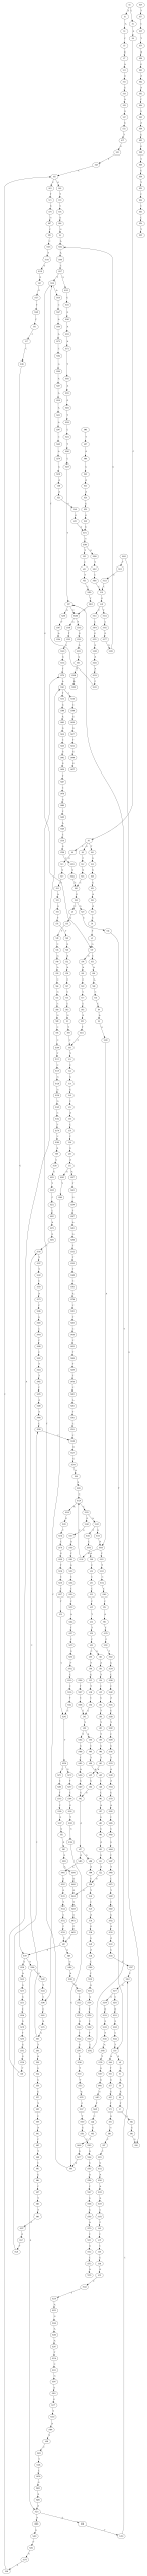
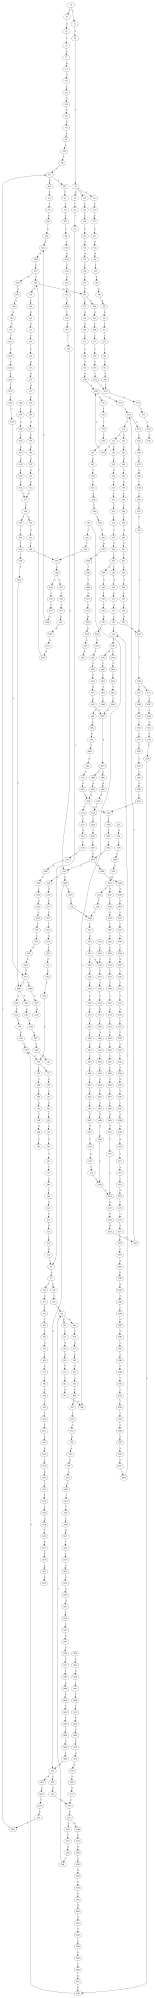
  strict digraph {
    fontname="Liberation Serif"
    node [fontname="Liberation Serif"]
    edge [fontname="Liberation Serif"]
    S0
    S1
    S2
    S3
    S4
    S5
    S6
    S7
    S8
    S9
    S10
    S11
    S12
    S13
    S14
    S15
    S16
    S17
    S18
    S19
    S20
    S21
    S22
    S23
    S24
    S25
    S26
    S27
    S28
    S29
    S30
    S31
    S32
    S33
    S34
    S35
    S36
    S37
    S38
    S39
    S40
    S41
    S42
    S43
    S44
    S45
    S46
    S47
    S48
    S49
    S50
    S51
    S52
    S53
    S54
    S55
    S56
    S57
    S58
    S59
    S60
    S61
    S62
    S63
    S64
    S65
    S66
    S67
    S68
    S69
    S70
    S71
    S72
    S73
    S74
    S75
    S76
    S77
    S78
    S79
    S80
    S81
    S82
    S83
    S84
    S85
    S86
    S87
    S88
    S89
    S90
    S91
    S92
    S93
    S94
    S95
    S96
    S97
    S98
    S99
    S100
    S101
    S102
    S103
    S104
    S105
    S107
    S108
    S109
    S110
    S111
    S112
    S106
    S113
    S114
    S115
    S116
    S117
    S118
    S119
    S120
    S121
    S122
    S123
    S124
    S125
    S126
    S127
    S128
    S129
    S130
    S131
    S132
    S133
    S134
    S135
    S136
    S137
    S138
    S139
    S140
    S141
    S142
    S143
    S144
    S145
    S146
    S147
    S148
    S149
    S150
    S151
    S152
    S153
    S154
    S155
    S156
    S157
    S158
    S159
    S160
    S161
    S162
    S163
    S164
    S165
    S166
    S167
    S168
    S169
    S170
    S171
    S172
    S173
    S174
    S175
    S176
    S177
    S178
    S179
    S180
    S181
    S182
    S183
    S184
    S185
    S186
    S187
    S188
    S189
    S190
    S191
    S192
    S193
    S194
    S195
    S196
    S197
    S198
    S199
    S200
    S201
    S202
    S203
    S204
    S205
    S206
    S207
    S208
    S209
    S210
    S211
    S212
    S213
    S214
    S215
    S216
    S217
    S218
    S219
    S220
    S221
    S222
    S223
    S224
    S225
    S226
    S227
    S228
    S229
    S230
    S231
    S232
    S233
    S234
    S235
    S236
    S237
    S238
    S239
    S240
    S241
    S242
    S243
    S244
    S245
    S246
    S247
    S248
    S249
    S250
    S251
    S252
    S253
    S254
    S255
    S256
    S257
    S258
    S259
    S260
    S261
    S262
    S263
    S264
    S265
    S266
    S267
    S268
    S269
    S270
    S271
    S272
    S273
    S274
    S275
    S276
    S277
    S278
    S279
    S280
    S281
    S282
    S283
    S284
    S285
    S286
    S287
    S288
    S289
    S290
    S291
    S292
    S293
    S294
    S295
    S296
    S297
    S298
    S299
    S300
    S301
    S302
    S303
    S304
    S305
    S306
    S307
    S308
    S309
    S310
    S311
    S312
    S313
    S314
    S315
    S316
    S317
    S318
    S319
    S320
    S321
    S322
    S323
    S324
    S325
    S326
    S327
    S328
    S329
    S330
    S331
    S332
    S333
    S334
    S335
    S336
    S337
    S338
    S339
    S340
    S341
    S342
    S343
    S344
    S345
    S346
    S347
    S348
    S349
    S350
    S351
    S352
    S353
    S354
    S355
    S356
    S357
    S358
    S359
    S360
    S361
    S362
    S363
    S364
    S365
    S366
    S367
    S368
    S369
    S370
    S371
    S372
    S373
    S374
    S375
    S376
    S377
    S378
    S379
    S380
    S381
    S382
    S383
    S384
    S385
    S386
    S387
    S388
    S389
    S390
    S391
    S392
    S393
    S394
    S395
    S396
    S397
    S398
    S399
    S400
    S401
    S402
    S403
    S404
    S405
    S406
    S407
    S408
    S409
    S410
    S411
    S412
    S413
    S414
    S415
    S416
    S417
    S418
    S419
    S420
    S421
    S422
    S423
    S424
    S425
    S426
    S427
    S428
    S429
    S430
    S431
    S432
    S433
    S434
    S435
    S436
    S437
    S438
    S439
    S440
    S441
    S442
    S443
    S444
    S445
    S446
    S447
    S448
    S449
    S450
    S451
    S452
    S453
    S454
    S455
    S456
    S457
    S458
    S459
    S460
    S461
    S462
    S463
    S464
    S465
    S466
    S467
    S469
    S470
    S471
    S472
    S473
    S474
    S475
    S476
    S477
    S478
    S468
    S479
    S480
    S481
    S482
    S483
    S484
    S485
    S486
    S487
    S488
    S489
    S490
    S491
    S492
    S493
    S494
    S495
    S496
    S497
    S498
    S499
    S500
    S501
    S502
    S503
    S504
    S505
    S506
    S507
    S508
    S509
    S510
    S511
    S512
    S513
    S514
    S515
    n517 [label=S816]
    S517
    S518
    S519
    S520
    S521
    S522
    S523
    S524
    S525
    S526
    S527
    S528
    S529
    S530
    S531
    S532
    S533
    S534
    S535
    S536
    S537
    S538
    S539
    S540
    S541
    S542
    S543
    S544
    S545
    S546
    S547
    S548
    S549
    S550
    S551
    S552
    S553
    S554
    S555
    S556
    S557
    S558
    S559
    S560
    S561
    S562
    S563
    S564
    S565
    S566
    S567
    S568
    S569
    S570
    S571
    S572
    S573
    S574
+   S575
    S576
    S577
    S578
    S579
    S580
    S581
    S582
    S583
    S584
    S585
    S586
    S587
    S588
    S589
    S590
    S591
    S592
    S593
    S594
    S595
    S596
    S597
    S598
    S0 -> S1 [label=T]
    S0 -> S2 [label=C]
    S1 -> S3 [label=A]
    S2 -> S4 [label=A]
    S3 -> S5 [label=C]
    S4 -> S6 [label=C]
    S5 -> S7 [label=G]
    S6 -> S8 [label=G]
    S6 -> S9 [label=C]
    S6 -> S10 [label=T]
    S7 -> S11 [label=A]
    S8 -> S12 [label=C]
    S9 -> S13 [label=G]
    S10 -> S14 [label=G]
    S11 -> S15 [label=A]
    S12 -> S16 [label=G]
    S13 -> S17 [label=G]
    S14 -> S18 [label=G]
    S15 -> S19 [label=G]
    S16 -> S20 [label=C]
    S17 -> S21 [label=G]
    S18 -> S22 [label=G]
    S19 -> S23 [label=A]
    S20 -> S24 [label=G]
    S21 -> S25 [label=A]
    S22 -> S26 [label=A]
    S23 -> S27 [label=A]
    S24 -> S28 [label=C]
    S24 -> S29 [label=G]
    S25 -> S30 [label=A]
    S26 -> S31 [label=A]
    S27 -> S32 [label=G]
    S28 -> S33 [label=G]
    S29 -> S34 [label=C]
    S30 -> S35 [label=T]
    S31 -> S36 [label=C]
    S32 -> S37 [label=T]
    S33 -> S38 [label=T]
    S34 -> S39 [label=T]
    S35 -> S40 [label=T]
    S36 -> S41 [label=T]
    S37 -> S42 [label=G]
    S38 -> S43 [label=C]
    S39 -> S44 [label=A]
    S39 -> S45 [label=G]
    S40 -> S46 [label=G]
    S41 -> S47 [label=G]
    S42 -> S48 [label=T]
    S43 -> S49 [label=G]
    S44 -> S50 [label=T]
    S45 -> S51 [label=G]
    S46 -> S52 [label=A]
    S47 -> S53 [label=C]
    S47 -> S54 [label=G]
    S48 -> S55 [label=C]
    S49 -> S56 [label=A]
    S50 -> S57 [label=A]
    S51 -> S58 [label=A]
    S52 -> S59 [label=A]
    S53 -> S60 [label=A]
    S54 -> S61 [label=A]
    S55 -> S62 [label=G]
    S55 -> S63 [label=C]
    S56 -> S64 [label=C]
    S57 -> S65 [label=G]
    S58 -> S66 [label=A]
    S59 -> S67 [label=C]
    S60 -> S68 [label=A]
    S61 -> S69 [label=C]
    S62 -> S70 [label=T]
    S63 -> S71 [label=T]
    S64 -> S72 [label=G]
    S65 -> S73 [label=T]
    S66 -> S74 [label=T]
    S67 -> S75 [label=C]
    S68 -> S76 [label=C]
    S69 -> S77 [label=C]
    S70 -> S78 [label=C]
    S71 -> S79 [label=G]
    S72 -> S80 [label=C]
    S73 -> S81 [label=A]
    S74 -> S82 [label=G]
    S75 -> S83 [label=C]
    S76 -> S84 [label=C]
    S77 -> S85 [label=C]
    S78 -> S86 [label=G]
    S79 -> S87 [label=G]
    S80 -> S88 [label=G]
    S81 -> S89 [label=G]
    S82 -> S90 [label=G]
    S83 -> S91 [label=G]
    S84 -> S92 [label=A]
    S85 -> S93 [label=G]
    S86 -> S94 [label=G]
    S87 -> S95 [label=C]
    S88 -> S96 [label=C]
    S89 -> S97 [label=C]
    S90 -> S98 [label=G]
    S91 -> S99 [label=T]
    S92 -> S100 [label=G]
    S93 -> S101 [label=T]
    S94 -> S102 [label=A]
    S95 -> S103 [label=C]
    S96 -> S104 [label=C]
    S97 -> S105 [label=C]
    S99 -> S107 [label=C]
    S100 -> S108 [label=A]
    S101 -> S107 [label=C]
    S102 -> S109 [label=A]
    S103 -> S110 [label=T]
    S104 -> S111 [label=T]
    S105 -> S112 [label=G]
    S107 -> S114 [label=T]
    S108 -> S115 [label=C]
    S108 -> S116 [label=A]
    S109 -> S117 [label=C]
    S110 -> S118 [label=G]
    S111 -> S119 [label=C]
    S112 -> S120 [label=A]
    S106 -> S98 [label=G]
    S106 -> S113 [label=T]
    S113 -> S121 [label=C]
    S114 -> S122 [label=C]
    S115 -> S123 [label=T]
    S116 -> S124 [label=C]
    S117 -> S125 [label=A]
    S117 -> S126 [label=T]
    S118 -> S127 [label=G]
    S119 -> S128 [label=G]
    S120 -> S129 [label=A]
    S121 -> S130 [label=C]
    S122 -> S131 [label=G]
    S123 -> S132 [label=C]
    S124 -> S133 [label=C]
    S124 -> S134 [label=A]
    S125 -> S135 [label=G]
    S126 -> S47 [label=G]
    S126 -> S136 [label=A]
    S127 -> S137 [label=G]
    S128 -> S138 [label=G]
    S129 -> S139 [label=A]
    S130 -> S140 [label=G]
    S131 -> S141 [label=G]
    S132 -> S142 [label=C]
    S133 -> S143 [label=A]
    S133 -> S144 [label=G]
    S134 -> S145 [label=G]
    S135 -> S146 [label=G]
    S136 -> S147 [label=C]
    S137 -> S148 [label=T]
    S138 -> S149 [label=G]
    S139 -> S150 [label=C]
    S140 -> S151 [label=C]
    S140 -> S152 [label=T]
-   S141 -> S153 [label=C]
    S142 -> S154 [label=C]
    S143 -> S155 [label=G]
    S143 -> S156 [label=C]
    S144 -> S157 [label=G]
    S145 -> S158 [label=C]
    S146 -> S159 [label=A]
    S147 -> S160 [label=A]
    S148 -> S161 [label=C]
    S149 -> S162 [label=C]
    S150 -> S163 [label=C]
    S151 -> S164 [label=C]
    S152 -> S165 [label=C]
    S153 -> S166 [label=A]
    S154 -> S167 [label=A]
    S155 -> S108 [label=A]
    S156 -> S168 [label=C]
    S157 -> S169 [label=A]
    S158 -> S170 [label=C]
    S159 -> S171 [label=A]
    S160 -> S172 [label=A]
    S161 -> S173 [label=C]
    S162 -> S174 [label=T]
    S163 -> S175 [label=C]
    S164 -> S176 [label=G]
    S165 -> S177 [label=G]
    S166 -> S178 [label=C]
    S167 -> S179 [label=T]
    S168 -> S180 [label=A]
    S169 -> S181 [label=C]
    S170 -> S182 [label=G]
    S171 -> S183 [label=T]
    S172 -> S184 [label=C]
    S173 -> S185 [label=C]
    S174 -> S186 [label=C]
    S175 -> S187 [label=C]
    S176 -> S188 [label=G]
    S177 -> S189 [label=G]
    S178 -> S190 [label=C]
    S179 -> S191 [label=C]
    S180 -> S192 [label=C]
    S181 -> S193 [label=G]
    S182 -> S194 [label=T]
    S183 -> S195 [label=A]
    S184 -> S196 [label=G]
    S185 -> S197 [label=G]
    S186 -> S198 [label=A]
    S187 -> S199 [label=G]
    S188 -> S200 [label=A]
    S189 -> S102 [label=A]
    S190 -> S201 [label=G]
    S191 -> S202 [label=T]
    S192 -> S203 [label=C]
    S193 -> S204 [label=C]
    S194 -> S205 [label=C]
    S195 -> S206 [label=G]
    S196 -> S207 [label=A]
    S197 -> S208 [label=A]
    S197 -> S209 [label=G]
    S198 -> S210 [label=C]
    S199 -> S211 [label=A]
    S200 -> S212 [label=A]
    S201 -> S213 [label=A]
    S202 -> S214 [label=G]
    S203 -> S215 [label=C]
    S204 -> S216 [label=C]
    S205 -> S217 [label=C]
    S206 -> S218 [label=T]
    S207 -> S219 [label=A]
    S208 -> S220 [label=G]
    S208 -> S221 [label=A]
    S209 -> S222 [label=A]
    S210 -> S223 [label=G]
    S211 -> S224 [label=C]
    S212 -> S225 [label=C]
    S213 -> S226 [label=G]
    S213 -> S227 [label=A]
    S214 -> S228 [label=C]
    S215 -> S229 [label=C]
    S216 -> S230 [label=C]
    S217 -> S231 [label=T]
    S218 -> S232 [label=C]
    S219 -> S233 [label=A]
    S220 -> S234 [label=T]
    S221 -> S235 [label=A]
    S221 -> S236 [label=G]
    S222 -> S237 [label=G]
    S223 -> S238 [label=T]
    S224 -> S239 [label=T]
    S225 -> S126 [label=T]
    S226 -> S240 [label=T]
    S227 -> S241 [label=T]
    S228 -> S242 [label=C]
    S229 -> S243 [label=T]
    S230 -> S244 [label=A]
    S231 -> S245 [label=C]
    S232 -> S246 [label=T]
    S233 -> S247 [label=A]
    S234 -> S248 [label=C]
    S235 -> S249 [label=G]
    S236 -> S250 [label=T]
    S237 -> S251 [label=G]
    S238 -> S252 [label=C]
    S239 -> S253 [label=A]
    S240 -> S248 [label=C]
    S241 -> S254 [label=G]
    S242 -> S255 [label=A]
    S243 -> S256 [label=T]
    S244 -> S257 [label=T]
    S245 -> S258 [label=T]
    S246 -> S259 [label=C]
    S247 -> S260 [label=C]
    S248 -> S261 [label=C]
    S249 -> S262 [label=T]
    S250 -> S263 [label=C]
    S251 -> S264 [label=C]
    S252 -> S265 [label=C]
    S253 -> S266 [label=G]
    S254 -> S267 [label=T]
    S255 -> S268 [label=G]
    S256 -> S269 [label=C]
    S257 -> S270 [label=C]
    S258 -> S271 [label=T]
    S258 -> S272 [label=G]
    S259 -> S273 [label=T]
    S260 -> S274 [label=A]
    S261 -> S275 [label=A]
    S262 -> S276 [label=G]
    S263 -> S277 [label=G]
    S264 -> S278 [label=G]
-   S265 -> S279 [label=A]
    S266 -> S280 [label=A]
    S267 -> S281 [label=A]
    S268 -> S282 [label=T]
    S269 -> S283 [label=C]
    S269 -> S284 [label=G]
    S270 -> S285 [label=G]
    S271 -> S286 [label=C]
    S272 -> S287 [label=T]
    S273 -> S288 [label=C]
    S273 -> S289 [label=G]
    S274 -> S290 [label=G]
    S275 -> S291 [label=G]
    S276 -> S292 [label=T]
    S277 -> S293 [label=C]
    S277 -> S294 [label=A]
    S278 -> S295 [label=T]
    S279 -> S296 [label=G]
    S280 -> S297 [label=A]
    S281 -> S298 [label=G]
    S282 -> S299 [label=C]
    S283 -> S300 [label=T]
    S284 -> S301 [label=A]
    S285 -> S302 [label=T]
    S286 -> S303 [label=T]
    S287 -> S304 [label=C]
    S288 -> S305 [label=T]
    S288 -> S306 [label=G]
    S289 -> S307 [label=T]
    S290 -> S308 [label=A]
    S291 -> S309 [label=T]
    S291 -> S310 [label=C]
    S292 -> S55 [label=C]
    S293 -> S311 [label=G]
    S294 -> S312 [label=G]
    S295 -> S313 [label=G]
    S296 -> S310 [label=C]
    S297 -> S314 [label=T]
    S298 -> S315 [label=T]
    S299 -> S316 [label=G]
    S300 -> S317 [label=G]
    S301 -> S318 [label=T]
    S302 -> S319 [label=C]
    S303 -> S320 [label=C]
    S304 -> S321 [label=G]
    S305 -> S322 [label=G]
    S306 -> S323 [label=T]
    S307 -> S324 [label=A]
    S308 -> S325 [label=A]
    S309 -> S326 [label=A]
    S310 -> S327 [label=T]
    S311 -> S328 [label=G]
    S312 -> S329 [label=G]
    S313 -> S330 [label=G]
    S314 -> S331 [label=C]
    S315 -> S332 [label=T]
    S316 -> S333 [label=T]
    S317 -> S334 [label=T]
    S318 -> S335 [label=C]
    S319 -> S336 [label=C]
    S320 -> S337 [label=G]
    S321 -> S338 [label=T]
    S322 -> S339 [label=A]
    S323 -> S340 [label=G]
    S325 -> S341 [label=G]
    S326 -> S342 [label=G]
    S327 -> S343 [label=T]
    S328 -> S344 [label=C]
    S329 -> S345 [label=T]
    S330 -> S346 [label=T]
    S331 -> S347 [label=G]
    S332 -> S348 [label=T]
    S333 -> S349 [label=A]
    S334 -> S350 [label=C]
    S335 -> S351 [label=G]
    S336 -> S352 [label=T]
    S337 -> S353 [label=G]
    S338 -> S354 [label=G]
    S339 -> S355 [label=G]
    S340 -> S356 [label=G]
    S341 -> S357 [label=G]
    S342 -> S358 [label=G]
    S343 -> S359 [label=C]
    S344 -> S39 [label=T]
    S345 -> S360 [label=A]
    S346 -> S361 [label=A]
    S347 -> S362 [label=G]
    S348 -> S363 [label=C]
    S349 -> S364 [label=A]
    S350 -> S365 [label=C]
    S351 -> S366 [label=T]
    S352 -> S245 [label=C]
    S353 -> S367 [label=A]
    S354 -> S368 [label=G]
    S355 -> S369 [label=T]
    S356 -> S370 [label=T]
    S357 -> S371 [label=G]
    S358 -> S372 [label=G]
    S359 -> S373 [label=A]
    S360 -> S374 [label=T]
    S361 -> S375 [label=T]
    S361 -> S376 [label=C]
    S362 -> S377 [label=G]
    S363 -> S378 [label=A]
    S364 -> S379 [label=G]
    S365 -> S380 [label=T]
    S366 -> S381 [label=T]
    S367 -> S382 [label=G]
    S368 -> S370 [label=T]
    S369 -> S383 [label=A]
    S370 -> S361 [label=A]
    S371 -> S384 [label=G]
    S372 -> S385 [label=T]
    S373 -> S386 [label=C]
    S374 -> S387 [label=A]
    S375 -> S388 [label=G]
    S376 -> S389 [label=C]
    S377 -> S390 [label=T]
    S378 -> S391 [label=C]
    S379 -> S392 [label=A]
    S380 -> S393 [label=A]
    S380 -> S394 [label=T]
    S381 -> S395 [label=T]
    S382 -> S396 [label=A]
    S384 -> S397 [label=T]
    S384 -> S398 [label=G]
    S385 -> S399 [label=C]
    S386 -> S400 [label=G]
    S387 -> S401 [label=A]
    S388 -> S402 [label=A]
    S389 -> S403 [label=G]
    S390 -> S404 [label=A]
    S391 -> S405 [label=T]
-   S392 -> S406 [label=C]
    S393 -> S407 [label=C]
    S394 -> S408 [label=G]
    S395 -> S409 [label=G]
    S396 -> S410 [label=G]
    S397 -> S411 [label=C]
    S398 -> S412 [label=T]
    S399 -> S413 [label=A]
    S400 -> S414 [label=C]
    S401 -> S415 [label=G]
    S402 -> S416 [label=G]
    S403 -> S417 [label=G]
    S404 -> S418 [label=T]
    S405 -> S419 [label=C]
    S406 -> S420 [label=G]
    S407 -> S421 [label=T]
    S408 -> S422 [label=T]
    S409 -> S423 [label=T]
    S410 -> S424 [label=G]
    S411 -> S425 [label=T]
    S412 -> S426 [label=C]
    S413 -> S427 [label=C]
    S414 -> S428 [label=C]
    S415 -> S429 [label=T]
    S416 -> S430 [label=C]
    S417 -> S431 [label=T]
    S418 -> S432 [label=C]
    S419 -> S433 [label=C]
    S420 -> S434 [label=G]
    S421 -> S435 [label=A]
    S422 -> S436 [label=A]
    S423 -> S437 [label=A]
    S424 -> S438 [label=T]
    S425 -> S439 [label=C]
    S426 -> S130 [label=C]
    S427 -> S440 [label=T]
    S428 -> S441 [label=C]
    S429 -> S442 [label=C]
    S430 -> S443 [label=G]
    S431 -> S444 [label=G]
    S432 -> S445 [label=C]
    S433 -> S446 [label=T]
    S434 -> S447 [label=C]
    S435 -> S448 [label=C]
    S436 -> S449 [label=G]
    S437 -> S450 [label=G]
    S438 -> S451 [label=C]
    S439 -> S452 [label=T]
    S440 -> S453 [label=C]
    S441 -> S454 [label=T]
    S442 -> S455 [label=G]
    S443 -> S456 [label=G]
    S444 -> S457 [label=G]
    S445 -> S458 [label=C]
    S446 -> S459 [label=T]
    S447 -> S460 [label=T]
    S448 -> S461 [label=C]
    S449 -> S462 [label=G]
    S450 -> S462 [label=G]
    S451 -> S463 [label=C]
    S452 -> S288 [label=C]
    S453 -> S464 [label=G]
    S454 -> S465 [label=T]
    S455 -> S466 [label=T]
    S456 -> S467 [label=T]
    S458 -> S469 [label=G]
    S459 -> S470 [label=T]
    S460 -> S471 [label=C]
    S461 -> S472 [label=A]
    S462 -> S473 [label=A]
    S463 -> S474 [label=C]
    S464 -> S475 [label=C]
    S465 -> S476 [label=C]
    S466 -> S477 [label=G]
    S467 -> S478 [label=C]
    S469 -> S480 [label=A]
    S470 -> S481 [label=C]
    S471 -> S482 [label=T]
    S472 -> S483 [label=G]
    S473 -> S484 [label=G]
    S473 -> S485 [label=A]
    S474 -> S197 [label=G]
    S474 -> S486 [label=A]
    S475 -> S487 [label=T]
    S476 -> S488 [label=A]
    S477 -> S368 [label=G]
    S478 -> S489 [label=G]
    S468 -> S479 [label=T]
    S479 -> S490 [label=A]
    S480 -> S221 [label=A]
    S481 -> S491 [label=A]
    S482 -> S492 [label=C]
    S483 -> S493 [label=G]
    S484 -> S494 [label=A]
    S485 -> S495 [label=A]
    S486 -> S496 [label=G]
    S487 -> S497 [label=T]
    S488 -> S498 [label=T]
    S489 -> S499 [label=C]
    S490 -> S500 [label=G]
    S491 -> S501 [label=T]
    S492 -> S502 [label=G]
    S493 -> S503 [label=A]
    S494 -> S504 [label=G]
    S495 -> S505 [label=G]
    S496 -> S506 [label=A]
    S497 -> S507 [label=C]
    S498 -> S508 [label=C]
    S499 -> S509 [label=A]
    S500 -> S510 [label=A]
    S501 -> S511 [label=C]
    S502 -> S512 [label=A]
    S503 -> S513 [label=G]
    S504 -> S424 [label=G]
    S504 -> S514 [label=T]
    S505 -> S515 [label=G]
    S506 -> n517 [label=G]
    S507 -> S517 [label=A]
    S508 -> S518 [label=C]
    S509 -> S519 [label=C]
    S510 -> S520 [label=A]
    S511 -> S518 [label=C]
    S512 -> S521 [label=A]
    S513 -> S522 [label=A]
    S514 -> S523 [label=C]
    S515 -> S524 [label=T]
    n517 -> S525 [label=C]
    S517 -> S526 [label=T]
    S518 -> S527 [label=A]
    S519 -> S528 [label=G]
    S520 -> S529 [label=G]
    S521 -> S530 [label=G]
    S522 -> S504 [label=G]
    S523 -> S531 [label=A]
    S524 -> S532 [label=C]
    S525 -> S533 [label=C]
    S526 -> S508 [label=C]
    S527 -> S534 [label=G]
    S528 -> S535 [label=C]
    S529 -> S536 [label=G]
    S530 -> S537 [label=T]
    S531 -> S538 [label=G]
    S532 -> S539 [label=C]
    S533 -> S540 [label=A]
    S534 -> S541 [label=A]
    S535 -> S542 [label=G]
    S536 -> S371 [label=G]
    S537 -> S263 [label=C]
    S538 -> S543 [label=G]
    S539 -> S474 [label=C]
    S540 -> S544 [label=C]
    S541 -> S545 [label=A]
    S542 -> S20 [label=C]
    S543 -> S546 [label=A]
    S544 -> S547 [label=G]
    S545 -> S124 [label=C]
    S546 -> S548 [label=C]
    S547 -> S549 [label=G]
    S548 -> S550 [label=C]
    S549 -> S551 [label=T]
    S550 -> S552 [label=A]
    S551 -> S553 [label=T]
    S552 -> S554 [label=G]
    S553 -> S555 [label=A]
    S554 -> S556 [label=T]
    S555 -> S557 [label=C]
    S556 -> S558 [label=C]
    S557 -> S559 [label=T]
    S558 -> S560 [label=T]
    S559 -> S561 [label=G]
    S560 -> S562 [label=C]
    S561 -> S563 [label=C]
    S562 -> S273 [label=T]
    S563 -> S564 [label=A]
    S564 -> S565 [label=G]
    S565 -> S566 [label=A]
    S566 -> S567 [label=C]
    S567 -> S568 [label=G]
    S568 -> S569 [label=G]
    S569 -> S570 [label=A]
    S570 -> S571 [label=C]
    S571 -> S572 [label=A]
    S572 -> S573 [label=C]
    S573 -> S574 [label=A]
+   S574 -> S575 [label=C]
+   S575 -> S576 [label=C]
    S576 -> S577 [label=T]
    S577 -> S578 [label=C]
    S578 -> S579 [label=T]
    S579 -> S580 [label=A]
    S580 -> S581 [label=G]
    S581 -> S582 [label=A]
    S582 -> S583 [label=A]
    S583 -> S584 [label=C]
    S584 -> S585 [label=G]
    S585 -> S586 [label=A]
    S586 -> S587 [label=G]
    S587 -> S588 [label=G]
    S588 -> S589 [label=T]
    S589 -> S590 [label=G]
    S590 -> S591 [label=T]
    S591 -> S592 [label=C]
    S592 -> S593 [label=C]
    S593 -> S594 [label=C]
    S594 -> S595 [label=T]
+   S595 -> S596 [label=G]
    S596 -> S597 [label=T]
    S597 -> S598 [label=C]
    S598 -> S365 [label=C]
  }
